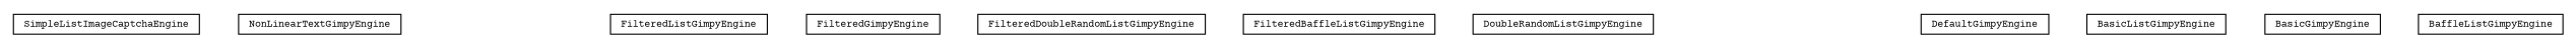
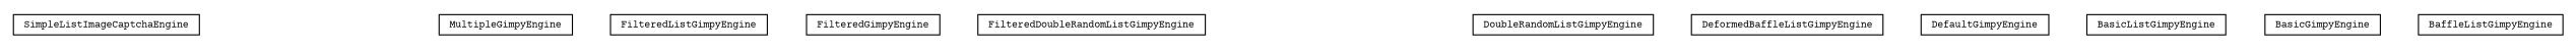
  digraph {
    fontname="Courier Prime"
    node [fontcolor=black fontname="Courier Prime" fontsize=9.0 shape=plaintext]
    n1 [label=<<table border="0" cellborder="1" cellspacing="0" cellpadding="2" port="p" href="./SimpleListImageCaptchaEngine.html"> 		<tr><td><table border="0" cellspacing="0" cellpadding="1"> 			<tr><td> SimpleListImageCaptchaEngine </td></tr> 		</table></td></tr> 		</table>>]
-   n2 [label=<<table border="0" cellborder="1" cellspacing="0" cellpadding="2" port="p" href="./NonLinearTextGimpyEngine.html"> 		<tr><td><table border="0" cellspacing="0" cellpadding="1"> 			<tr><td> NonLinearTextGimpyEngine </td></tr> 		</table></td></tr> 		</table>>]
+   n3 [label=<<table border="0" cellborder="1" cellspacing="0" cellpadding="2" port="p" href="./MultipleGimpyEngine.html"> 		<tr><td><table border="0" cellspacing="0" cellpadding="1"> 			<tr><td> MultipleGimpyEngine </td></tr> 		</table></td></tr> 		</table>>]
    n4 [label=<<table border="0" cellborder="1" cellspacing="0" cellpadding="2" port="p" href="./FilteredListGimpyEngine.html"> 		<tr><td><table border="0" cellspacing="0" cellpadding="1"> 			<tr><td> FilteredListGimpyEngine </td></tr> 		</table></td></tr> 		</table>>]
    n5 [label=<<table border="0" cellborder="1" cellspacing="0" cellpadding="2" port="p" href="./FilteredGimpyEngine.html"> 		<tr><td><table border="0" cellspacing="0" cellpadding="1"> 			<tr><td> FilteredGimpyEngine </td></tr> 		</table></td></tr> 		</table>>]
    n6 [label=<<table border="0" cellborder="1" cellspacing="0" cellpadding="2" port="p" href="./FilteredDoubleRandomListGimpyEngine.html"> 		<tr><td><table border="0" cellspacing="0" cellpadding="1"> 			<tr><td> FilteredDoubleRandomListGimpyEngine </td></tr> 		</table></td></tr> 		</table>>]
-   n7 [label=<<table border="0" cellborder="1" cellspacing="0" cellpadding="2" port="p" href="./FilteredBaffleListGimpyEngine.html"> 		<tr><td><table border="0" cellspacing="0" cellpadding="1"> 			<tr><td> FilteredBaffleListGimpyEngine </td></tr> 		</table></td></tr> 		</table>>]
    n8 [label=<<table border="0" cellborder="1" cellspacing="0" cellpadding="2" port="p" href="./DoubleRandomListGimpyEngine.html"> 		<tr><td><table border="0" cellspacing="0" cellpadding="1"> 			<tr><td> DoubleRandomListGimpyEngine </td></tr> 		</table></td></tr> 		</table>>]
+   n9 [label=<<table border="0" cellborder="1" cellspacing="0" cellpadding="2" port="p" href="./DeformedBaffleListGimpyEngine.html"> 		<tr><td><table border="0" cellspacing="0" cellpadding="1"> 			<tr><td> DeformedBaffleListGimpyEngine </td></tr> 		</table></td></tr> 		</table>>]
    n10 [label=<<table border="0" cellborder="1" cellspacing="0" cellpadding="2" port="p" href="./DefaultGimpyEngine.html"> 		<tr><td><table border="0" cellspacing="0" cellpadding="1"> 			<tr><td> DefaultGimpyEngine </td></tr> 		</table></td></tr> 		</table>>]
    n11 [label=<<table border="0" cellborder="1" cellspacing="0" cellpadding="2" port="p" href="./BasicListGimpyEngine.html"> 		<tr><td><table border="0" cellspacing="0" cellpadding="1"> 			<tr><td> BasicListGimpyEngine </td></tr> 		</table></td></tr> 		</table>>]
    n12 [label=<<table border="0" cellborder="1" cellspacing="0" cellpadding="2" port="p" href="./BasicGimpyEngine.html"> 		<tr><td><table border="0" cellspacing="0" cellpadding="1"> 			<tr><td> BasicGimpyEngine </td></tr> 		</table></td></tr> 		</table>>]
    n13 [label=<<table border="0" cellborder="1" cellspacing="0" cellpadding="2" port="p" href="./BaffleListGimpyEngine.html"> 		<tr><td><table border="0" cellspacing="0" cellpadding="1"> 			<tr><td> BaffleListGimpyEngine </td></tr> 		</table></td></tr> 		</table>>]
  }
